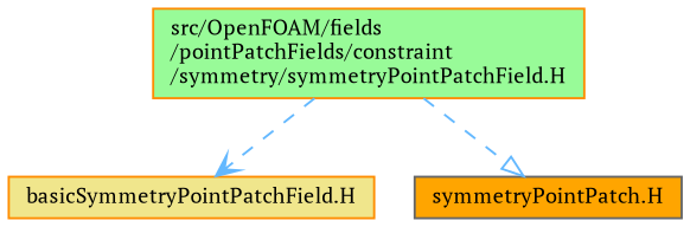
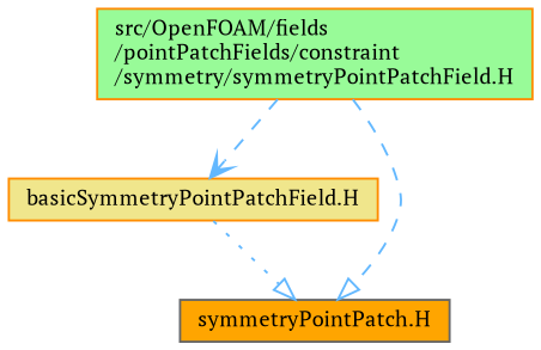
  digraph {
    fontname="PT Serif"
    node [color=darkorange fontname="PT Serif" fontsize=10 shape=box style=filled]
    edge [color=steelblue1 fontname="PT Serif" fontsize=10 labelfontname=Helvetica labelfontsize=10 style=dashed arrowhead=onormal]
    n1 [fillcolor=palegreen fontcolor=black height=0.2 label="src/OpenFOAM/fields\l/pointPatchFields/constraint\l/symmetry/symmetryPointPatchField.H" width=0.4]
    n2 [fillcolor=khaki height=0.2 label="basicSymmetryPointPatchField.H" width=0.4]
    n3 [color=gray40 fillcolor=orange height=0.2 label="symmetryPointPatch.H" width=0.4]
    n1 -> n2 [arrowhead=vee]
    n1 -> n3
+   n2 -> n3 [style=dotted]
  }
